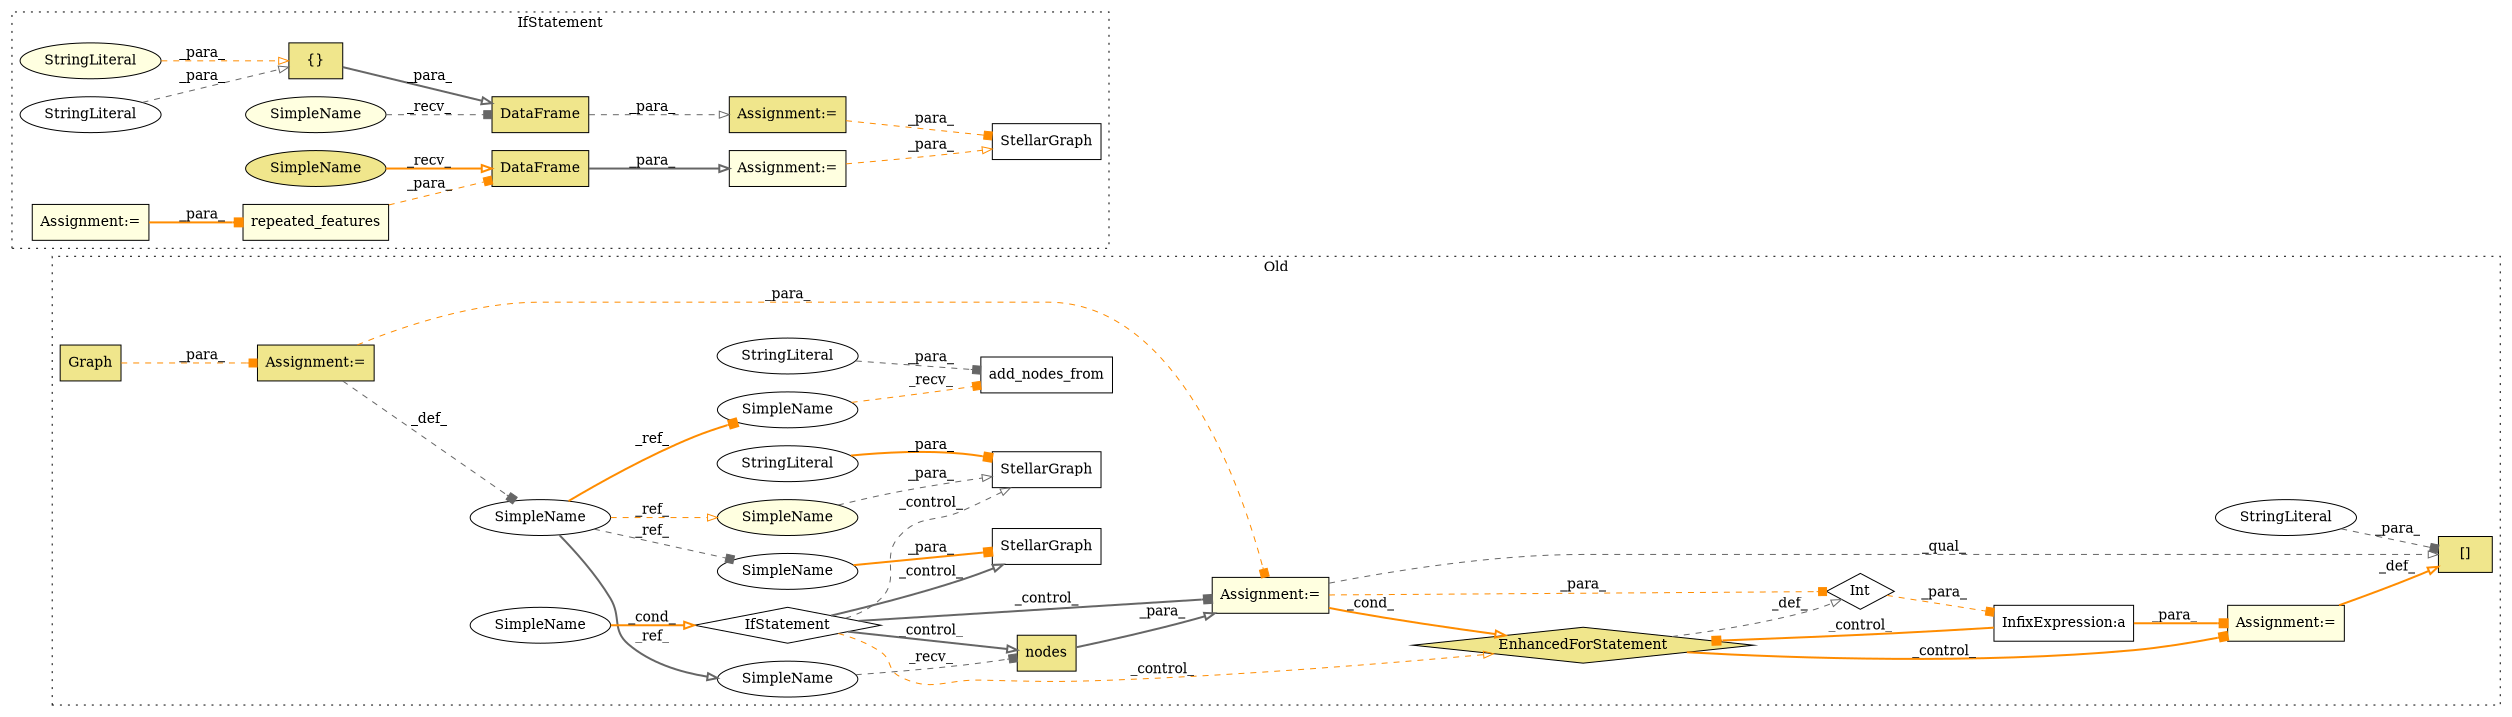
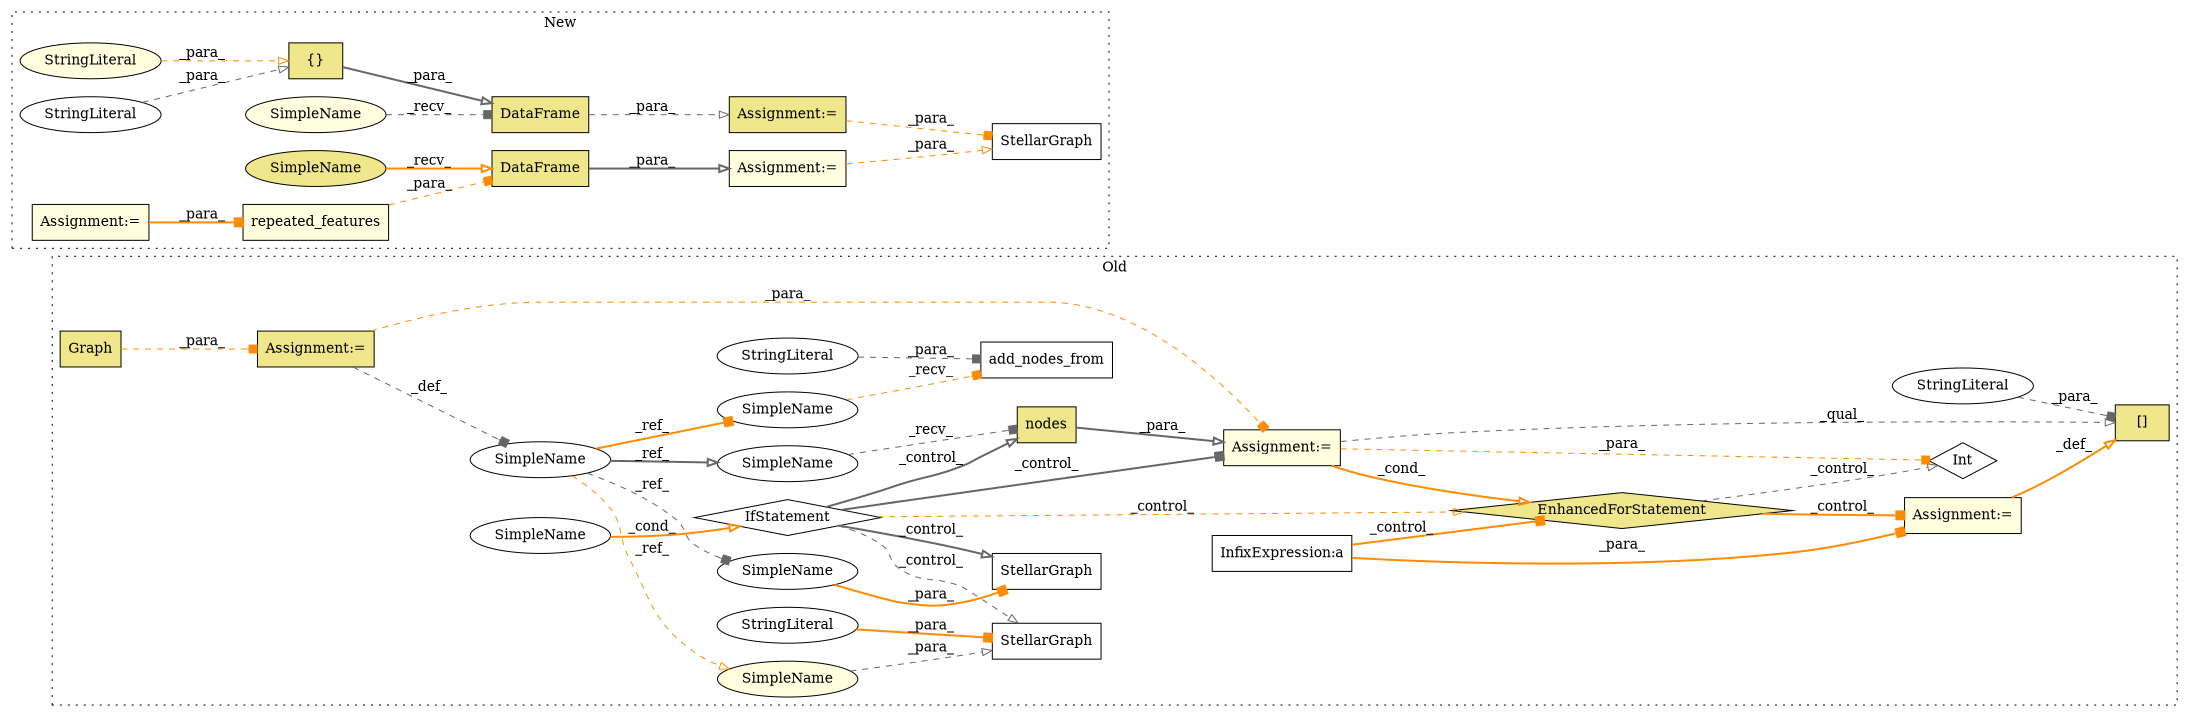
  digraph {
    rankdir=LR
    node [a=32 fillcolor=white l=1 s="1544,1638" shape=box style=filled]
    edge [arrowhead=box color=darkorange style=dashed]
    n1 [l="15,1" label=add_nodes_from s="1295,1327"]
    n2 [a=42 label=SimpleName s=1269 shape=ellipse]
    n3 [l="13,1" label=StellarGraph s="1765,1789"]
    n4 [a=45 l=4 label=StringLiteral s=1323 shape=ellipse]
    n5 [a=45 l=9 label=StringLiteral s=1780 shape=ellipse]
    n6 [fillcolor=khaki l="6,1" label=nodes s="1627,1637"]
    n7 [a=70 fillcolor=khaki l="69,2" label=EnhancedForStatement shape=diamond]
    n8 [l="4,1" label=Int s="1695,1700" shape=diamond]
    n9 [a=27 l=3 label="InfixExpression:a" s=1701]
    n10 [a=2 fillcolor=khaki l="6,1" label="[]" s="1677,1692"]
    n11 [a=45 l=9 label=StringLiteral s=1683 shape=ellipse]
    n12 [fillcolor=khaki l=7 label="Graph" s=1280]
    n13 [a=7 fillcolor=khaki label="Assignment:=" s=1270]
    n14 [a=7 fillcolor=lightyellow label="Assignment:=" s=1693]
    n15 [a=7 fillcolor=lightyellow l="69,2" label="Assignment:="]
    n16 [a=25 l="4,2" label=IfStatement s="1502,1534" shape=diamond]
    n17 [a=42 label=SimpleName shape=ellipse l="" s=""]
    n18 [l="13,1" label=StellarGraph s="1814,1828"]
    n19 [a=42 label=SimpleName s=1827 shape=ellipse]
    n20 [a=42 label=SimpleName s=1625 shape=ellipse]
    n21 [a=42 fillcolor=lightyellow label=SimpleName s=1778 shape=ellipse]
    n22 [a=42 label=SimpleName s=1293 shape=ellipse]
    n23 [l="13,1" label=StellarGraph s="1798,1822"]
    n24 [a=4 fillcolor=khaki l="1,1" label="{}" s="1759,1777"]
    n25 [fillcolor=khaki l="10,1" label=DataFrame s="1524,1605"]
    n26 [a=45 l=8 label=StringLiteral s=1769 shape=ellipse]
    n27 [a=45 fillcolor=lightyellow l=8 label=StringLiteral s=1760 shape=ellipse]
    n28 [fillcolor=lightyellow l="18,1" label=repeated_features s="1534,1591"]
    n29 [a=7 fillcolor=lightyellow l=20 label="Assignment:=" s=1135]
    n30 [a=7 fillcolor=khaki label="Assignment:=" s=1618]
    n31 [a=7 fillcolor=lightyellow label="Assignment:=" s=1409]
    n32 [fillcolor=khaki l="10,1" label=DataFrame s="1638,1778"]
    n33 [a=42 fillcolor=lightyellow l=6 label=SimpleName s=1631 shape=ellipse]
    n34 [a=42 fillcolor=khaki l=6 label=SimpleName s=1517 shape=ellipse]
    subgraph cluster_1 {
      label=Old
      style=dotted
      n1
      n2
      n3
      n4
      n5
      n6
      n7
      n8
      n9
      n10
      n11
      n12
      n13
      n14
      n15
      n16
      n17
      n18
      n19
      n20
      n21
      n22
    }
    subgraph cluster_2 {
-     label=IfStatement
+     label=New
      style=dotted
      n23
      n24
      n25
      n26
      n27
      n28
      n29
      n30
      n31
      n32
      n33
      n34
    }
    n2 -> n19 [color=gray40 label=_ref_]
    n2 -> n20 [arrowhead=onormal color=gray40 label=_ref_ style=bold]
    n2 -> n21 [arrowhead=onormal label=_ref_]
    n2 -> n22 [label=_ref_ style=bold]
    n4 -> n1 [color=gray40 label=_para_]
    n5 -> n3 [label=_para_ style=bold]
    n6 -> n15 [arrowhead=onormal color=gray40 label=_para_ style=bold]
-   n7 -> n8 [arrowhead=onormal color=gray40 label=_def_]
+   n7 -> n8 [arrowhead=onormal color=gray40 label=_control_]
    n7 -> n14 [label=_control_ style=bold]
-   n8 -> n9 [label=_para_]
    n9 -> n7 [label=_control_ style=bold]
    n9 -> n14 [label=_para_ style=bold]
    n11 -> n10 [color=gray40 label=_para_]
    n12 -> n13 [label=_para_]
    n13 -> n2 [color=gray40 label=_def_]
    n13 -> n15 [label=_para_]
    n14 -> n10 [arrowhead=onormal label=_def_ style=bold]
    n15 -> n7 [arrowhead=onormal label=_cond_ style=bold]
    n15 -> n8 [label=_para_]
    n15 -> n10 [arrowhead=onormal color=gray40 label=_qual_]
    n16 -> n3 [arrowhead=onormal color=gray40 label=_control_]
    n16 -> n6 [arrowhead=onormal color=gray40 label=_control_ style=bold]
    n16 -> n7 [arrowhead=onormal label=_control_]
    n16 -> n15 [color=gray40 label=_control_ style=bold]
    n16 -> n18 [arrowhead=onormal color=gray40 label=_control_ style=bold]
    n17 -> n16 [arrowhead=onormal label=_cond_ style=bold]
    n19 -> n18 [label=_para_ style=bold]
    n20 -> n6 [color=gray40 label=_recv_]
    n21 -> n3 [arrowhead=onormal color=gray40 label=_para_]
    n22 -> n1 [label=_recv_]
    n24 -> n32 [arrowhead=onormal color=gray40 label=_para_ style=bold]
    n25 -> n31 [arrowhead=onormal color=gray40 label=_para_ style=bold]
    n26 -> n24 [arrowhead=onormal color=gray40 label=_para_]
    n27 -> n24 [arrowhead=onormal label=_para_]
    n28 -> n25 [label=_para_]
    n29 -> n28 [label=_para_ style=bold]
    n30 -> n23 [label=_para_]
    n31 -> n23 [arrowhead=onormal label=_para_]
    n32 -> n30 [arrowhead=onormal color=gray40 label=_para_]
    n33 -> n32 [color=gray40 label=_recv_]
    n34 -> n25 [arrowhead=onormal label=_recv_ style=bold]
  }
